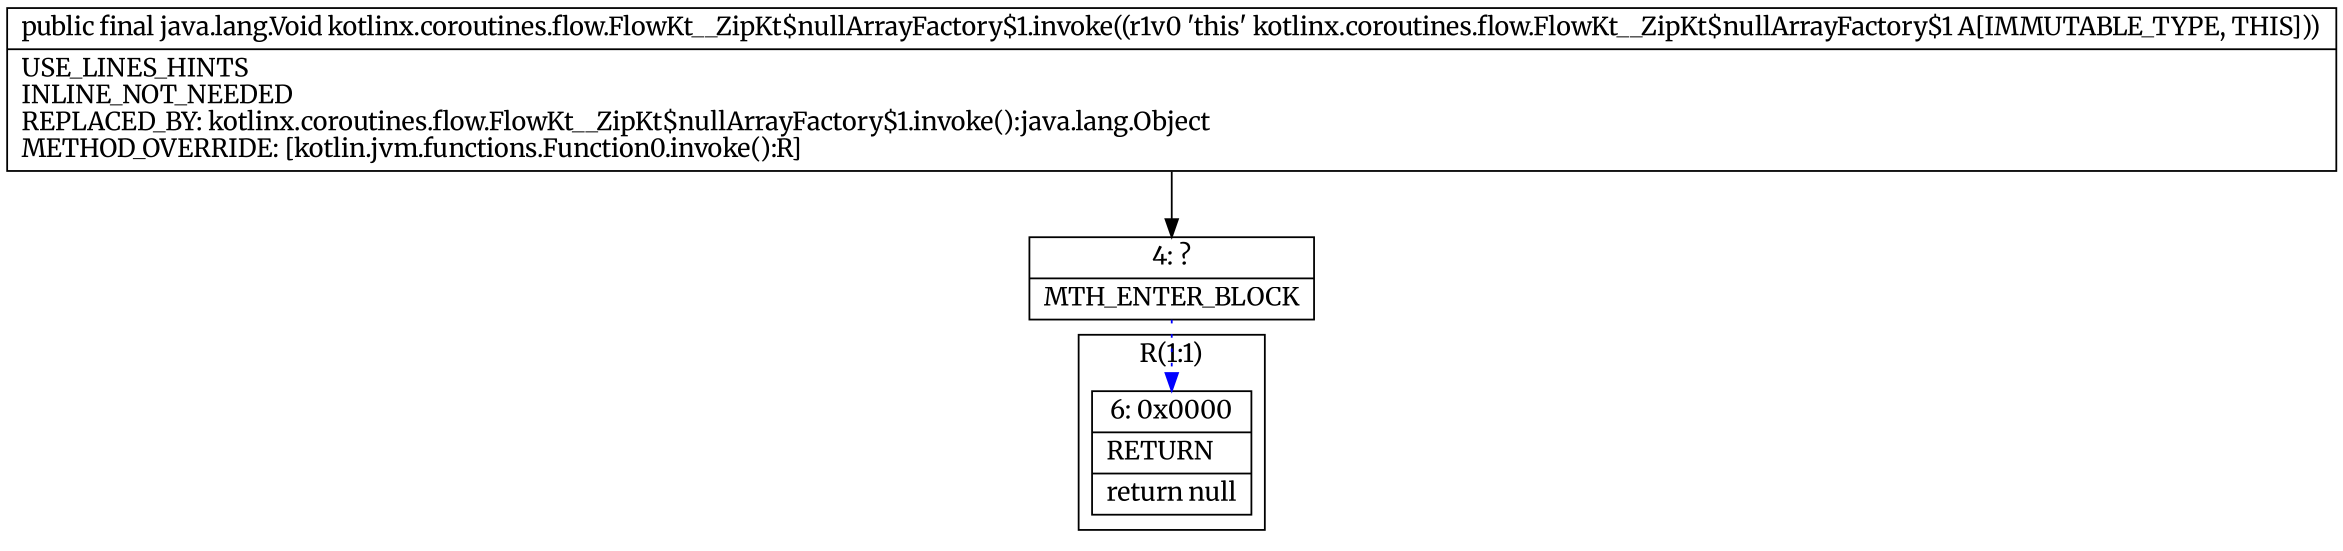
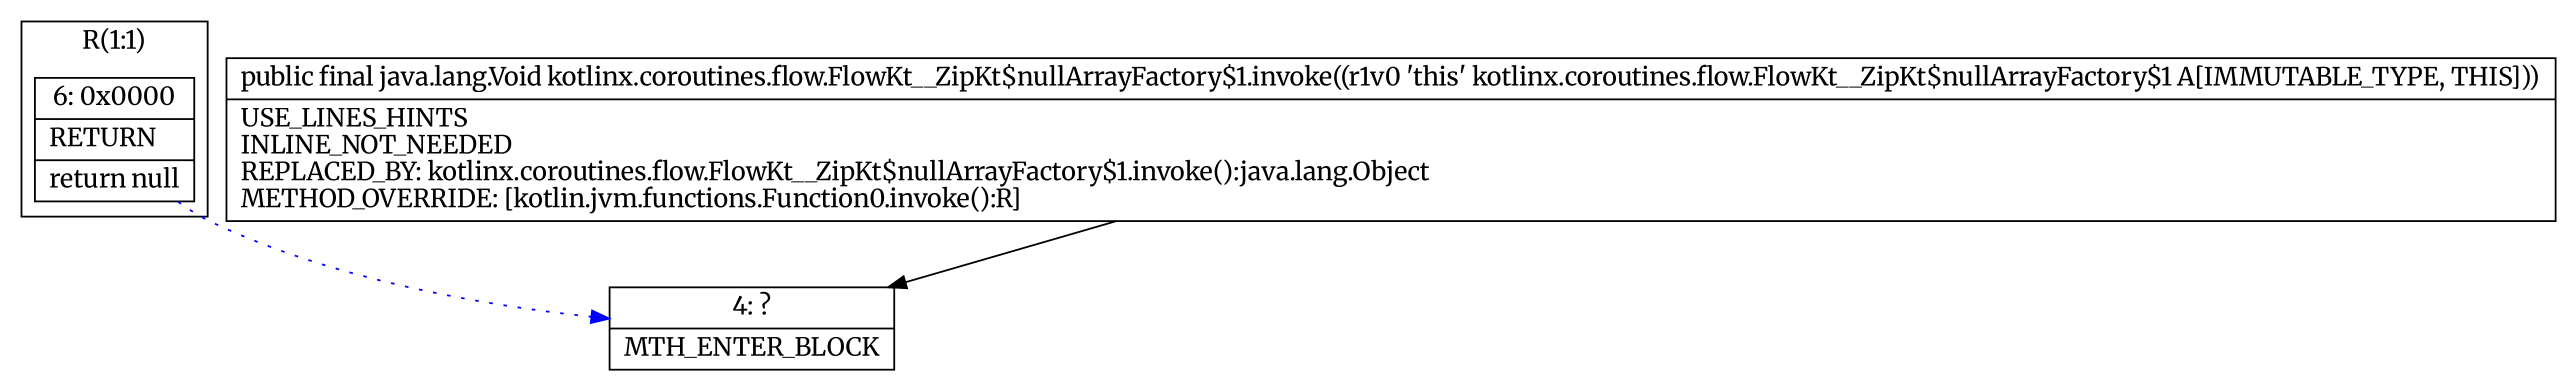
  digraph {
    fontname=Merriweather
    node [color=black fontname=Merriweather shape=record]
    edge [fontname=Merriweather]
    n1 [label="{6\:\ 0x0000|RETURN\l|return null\l}"]
    n2 [label="{4\:\ ?|MTH_ENTER_BLOCK\l}"]
    n3 [label="{public final java.lang.Void kotlinx.coroutines.flow.FlowKt__ZipKt$nullArrayFactory$1.invoke((r1v0 'this' kotlinx.coroutines.flow.FlowKt__ZipKt$nullArrayFactory$1 A[IMMUTABLE_TYPE, THIS]))  | USE_LINES_HINTS\lINLINE_NOT_NEEDED\lREPLACED_BY: kotlinx.coroutines.flow.FlowKt__ZipKt$nullArrayFactory$1.invoke():java.lang.Object\lMETHOD_OVERRIDE: [kotlin.jvm.functions.Function0.invoke():R]\l}"]
    subgraph cluster_1 {
      label="R(1:1)"
      n1
    }
-   n2 -> n1 [color=blue style=dotted]
+   n1 -> n2 [color=blue style=dotted]
    n3 -> n2 [color=black style=solid]
  }
